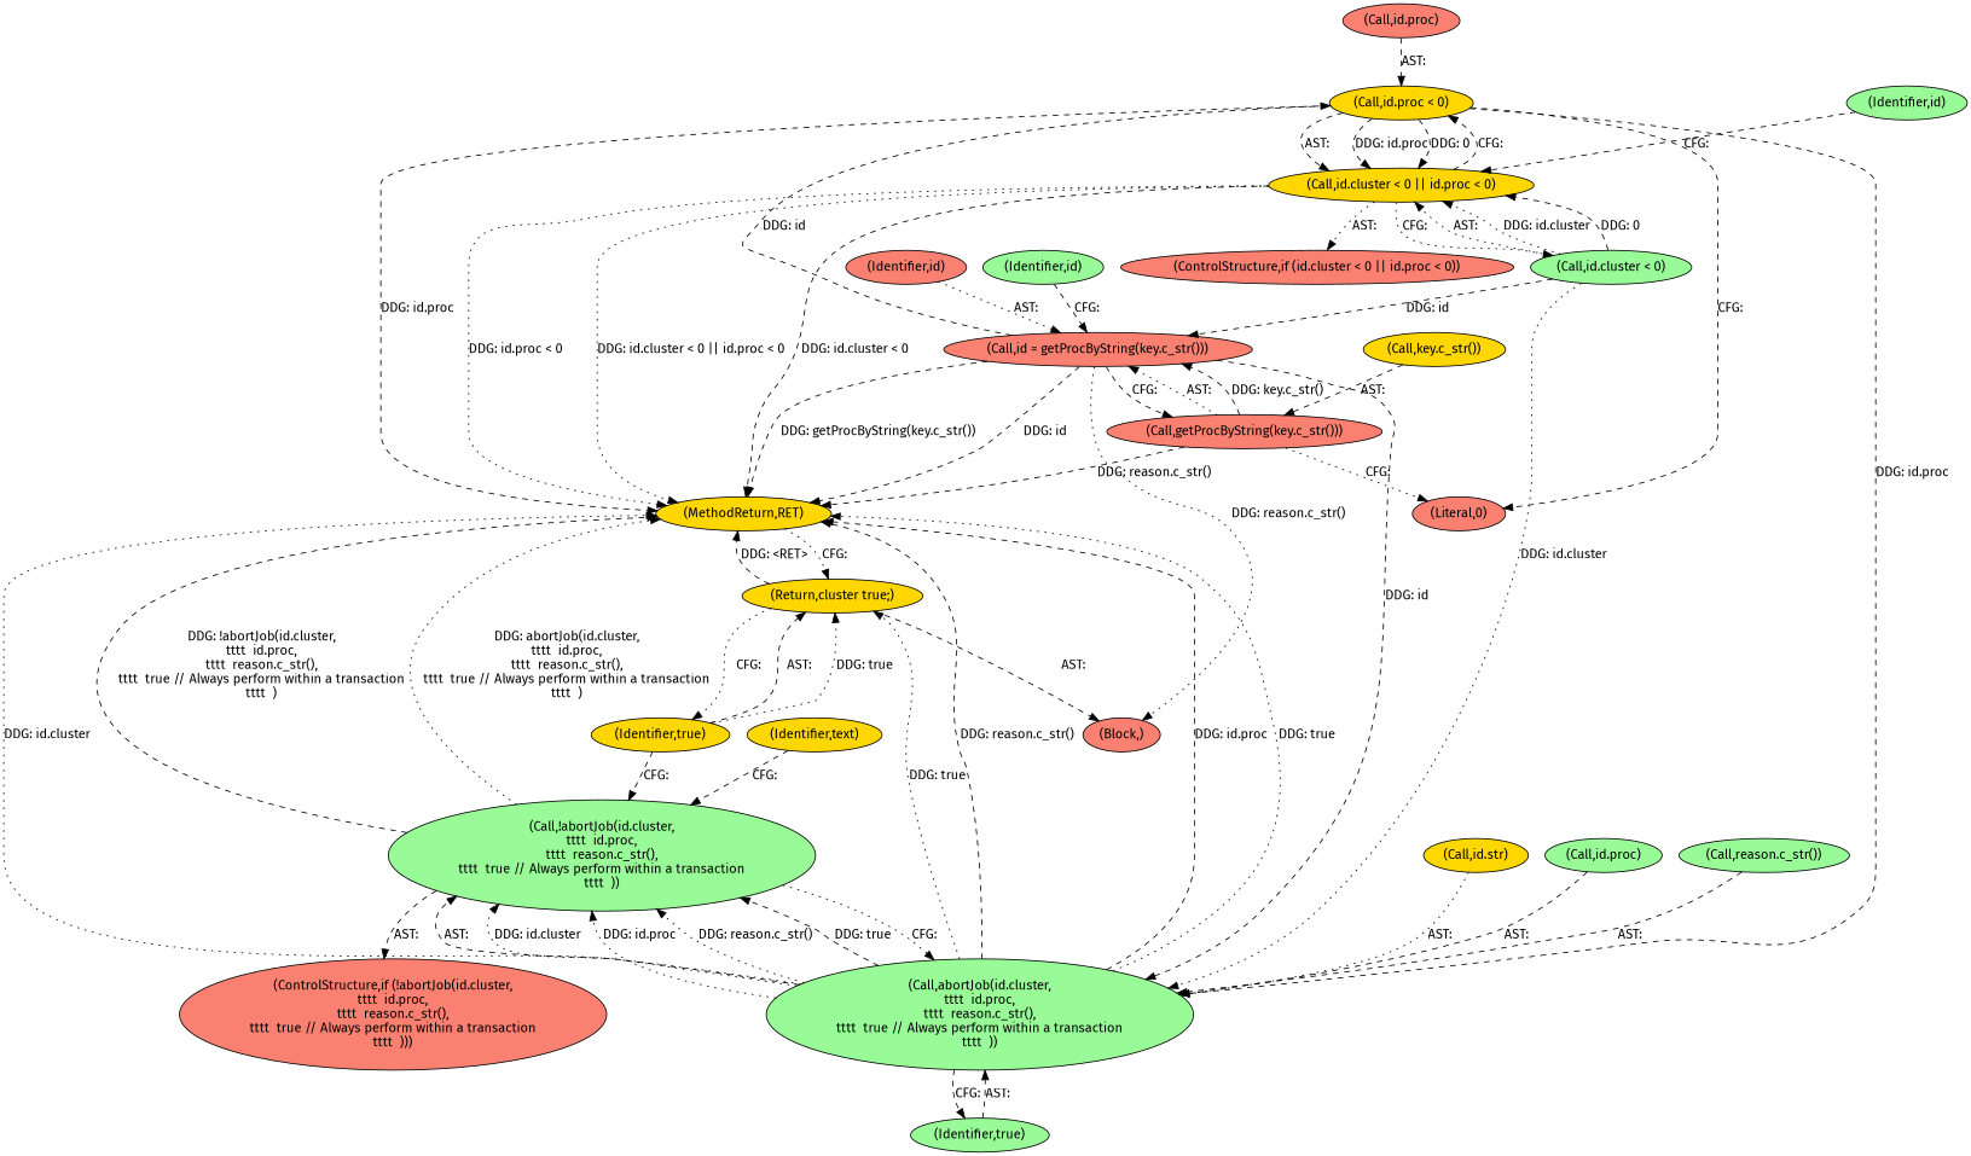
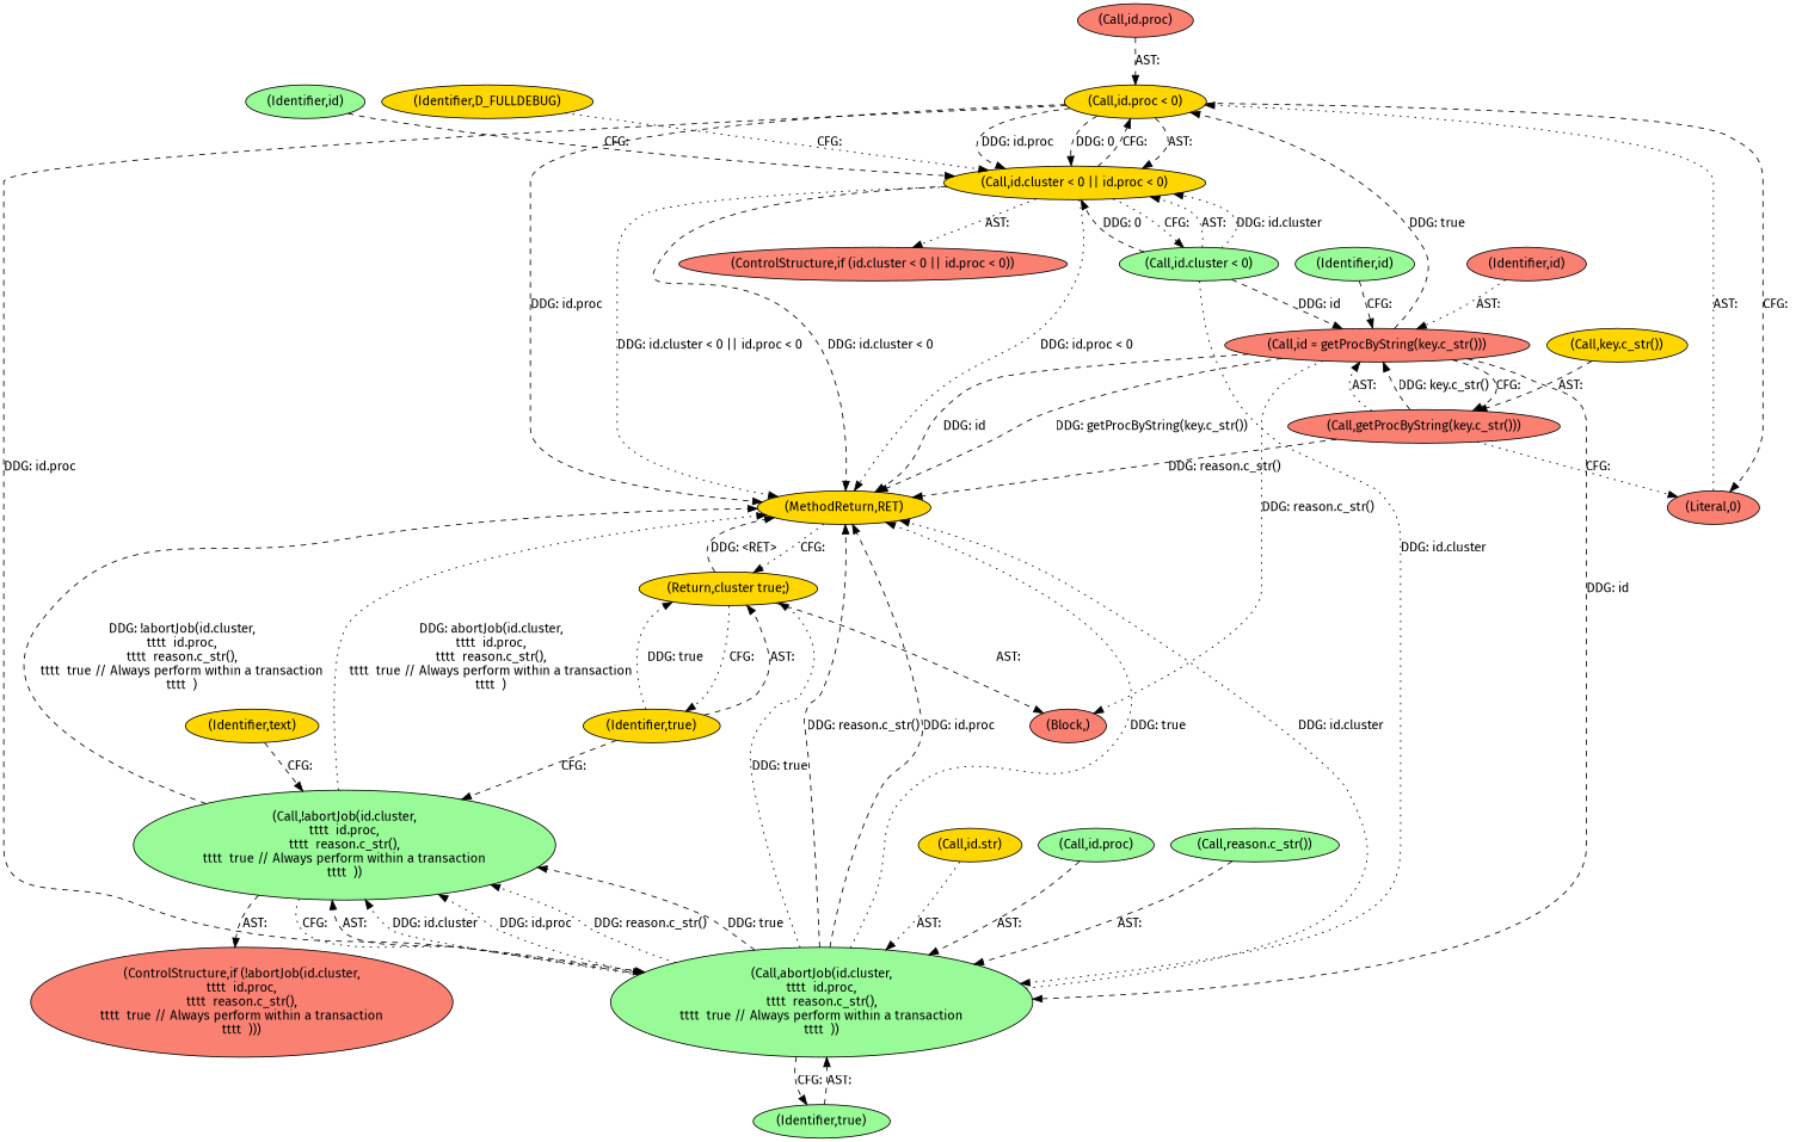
  digraph {
    fontname="Fira Sans"
    node [fillcolor=gold fontname="Fira Sans" style=filled]
    edge [fontname="Fira Sans" style=dashed]
    n1 [label="(Call,id.proc < 0)"]
    n2 [label="(Call,id.cluster < 0 || id.proc < 0)"]
    n3 [fillcolor=palegreen label="(Call,abortJob(id.cluster,\n\t\t\t\t  id.proc,\n\t\t\t\t  reason.c_str(),\n\t\t\t\t  true // Always perform within a transaction\n\t\t\t\t  ))"]
    n4 [fillcolor=salmon label="(Literal,0)"]
    n5 [label="(MethodReturn,RET)"]
    n6 [fillcolor=palegreen label="(Call,id.cluster < 0)"]
    n7 [fillcolor=salmon label="(ControlStructure,if (id.cluster < 0 || id.proc < 0))"]
    n8 [fillcolor=palegreen label="(Call,!abortJob(id.cluster,\n\t\t\t\t  id.proc,\n\t\t\t\t  reason.c_str(),\n\t\t\t\t  true // Always perform within a transaction\n\t\t\t\t  ))"]
    n9 [label="(Return,cluster true;)"]
    n10 [fillcolor=palegreen label="(Identifier,true)"]
    n11 [fillcolor=salmon label="(Call,id = getProcByString(key.c_str()))"]
    n12 [fillcolor=salmon label="(Call,getProcByString(key.c_str()))"]
    n13 [fillcolor=salmon label="(Block,)"]
    n14 [label="(Call,key.c_str())"]
    n15 [fillcolor=salmon label="(ControlStructure,if (!abortJob(id.cluster,\n\t\t\t\t  id.proc,\n\t\t\t\t  reason.c_str(),\n\t\t\t\t  true // Always perform within a transaction\n\t\t\t\t  )))"]
    n16 [label="(Identifier,true)"]
    n17 [label="(Call,id.str)"]
    n18 [label="(Identifier,text)"]
    n19 [fillcolor=salmon label="(Call,id.proc)"]
    n20 [fillcolor=palegreen label="(Call,id.proc)"]
    n21 [fillcolor=palegreen label="(Call,reason.c_str())"]
    n22 [fillcolor=salmon label="(Identifier,id)"]
    n23 [fillcolor=palegreen label="(Identifier,id)"]
+   n24 [label="(Identifier,D_FULLDEBUG)"]
    n25 [fillcolor=palegreen label="(Identifier,id)"]
    n1 -> n2 [label="AST: "]
    n1 -> n2 [label="DDG: id.proc"]
    n1 -> n2 [label="DDG: 0"]
    n1 -> n3 [label="DDG: id.proc"]
    n1 -> n4 [label="CFG: "]
    n1 -> n5 [label="DDG: id.proc"]
    n2 -> n1 [label="CFG: "]
    n2 -> n5 [label="DDG: id.proc < 0" style=dotted]
    n2 -> n5 [label="DDG: id.cluster < 0 || id.proc < 0" style=dotted]
    n2 -> n5 [label="DDG: id.cluster < 0"]
    n2 -> n6 [label="CFG: " style=dotted]
    n2 -> n7 [label="AST: " style=dotted]
    n3 -> n5 [label="DDG: reason.c_str()"]
    n3 -> n5 [label="DDG: id.proc"]
    n3 -> n5 [label="DDG: true" style=dotted]
    n3 -> n5 [label="DDG: id.cluster" style=dotted]
    n3 -> n8 [label="AST: "]
    n3 -> n8 [label="DDG: id.cluster" style=dotted]
    n3 -> n8 [label="DDG: id.proc" style=dotted]
    n3 -> n8 [label="DDG: reason.c_str()" style=dotted]
    n3 -> n8 [label="DDG: true"]
    n3 -> n9 [label="DDG: true" style=dotted]
    n3 -> n10 [label="CFG: "]
+   n4 -> n1 [label="AST: " style=dotted]
    n5 -> n9 [label="CFG: " style=dotted]
    n6 -> n2 [label="AST: " style=dotted]
    n6 -> n2 [label="DDG: id.cluster" style=dotted]
    n6 -> n2 [label="DDG: 0"]
    n6 -> n3 [label="DDG: id.cluster" style=dotted]
    n6 -> n11 [label="DDG: id"]
    n8 -> n3 [label="CFG: " style=dotted]
    n8 -> n5 [label="DDG: !abortJob(id.cluster,\n\t\t\t\t  id.proc,\n\t\t\t\t  reason.c_str(),\n\t\t\t\t  true // Always perform within a transaction\n\t\t\t\t  )"]
    n8 -> n5 [label="DDG: abortJob(id.cluster,\n\t\t\t\t  id.proc,\n\t\t\t\t  reason.c_str(),\n\t\t\t\t  true // Always perform within a transaction\n\t\t\t\t  )" style=dotted]
    n8 -> n15 [label="AST: "]
    n9 -> n5 [label="DDG: <RET>"]
    n9 -> n13 [label="AST: "]
    n9 -> n16 [label="CFG: " style=dotted]
    n10 -> n3 [label="AST: "]
-   n11 -> n1 [label="DDG: id"]
+   n11 -> n1 [label="DDG: true"]
    n11 -> n3 [label="DDG: id"]
    n11 -> n5 [label="DDG: id"]
    n11 -> n5 [label="DDG: getProcByString(key.c_str())"]
    n11 -> n12 [label="CFG: "]
    n11 -> n13 [label="DDG: reason.c_str()" style=dotted]
    n12 -> n4 [label="CFG: " style=dotted]
    n12 -> n5 [label="DDG: reason.c_str()"]
    n12 -> n11 [label="AST: " style=dotted]
    n12 -> n11 [label="DDG: key.c_str()"]
    n14 -> n12 [label="AST: "]
    n16 -> n8 [label="CFG: "]
    n16 -> n9 [label="AST: "]
    n16 -> n9 [label="DDG: true" style=dotted]
    n17 -> n3 [label="AST: " style=dotted]
    n18 -> n8 [label="CFG: "]
    n19 -> n1 [label="AST: "]
    n20 -> n3 [label="AST: "]
    n21 -> n3 [label="AST: "]
    n22 -> n11 [label="AST: " style=dotted]
    n23 -> n2 [label="CFG: "]
+   n24 -> n2 [label="CFG: " style=dotted]
    n25 -> n11 [label="CFG: "]
  }
